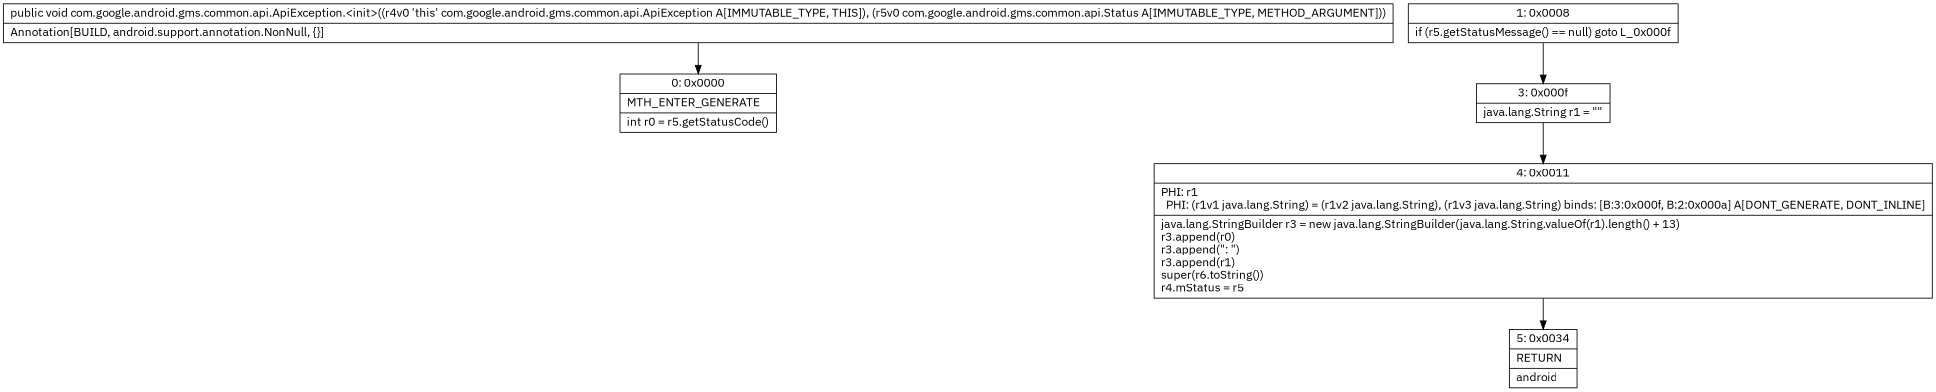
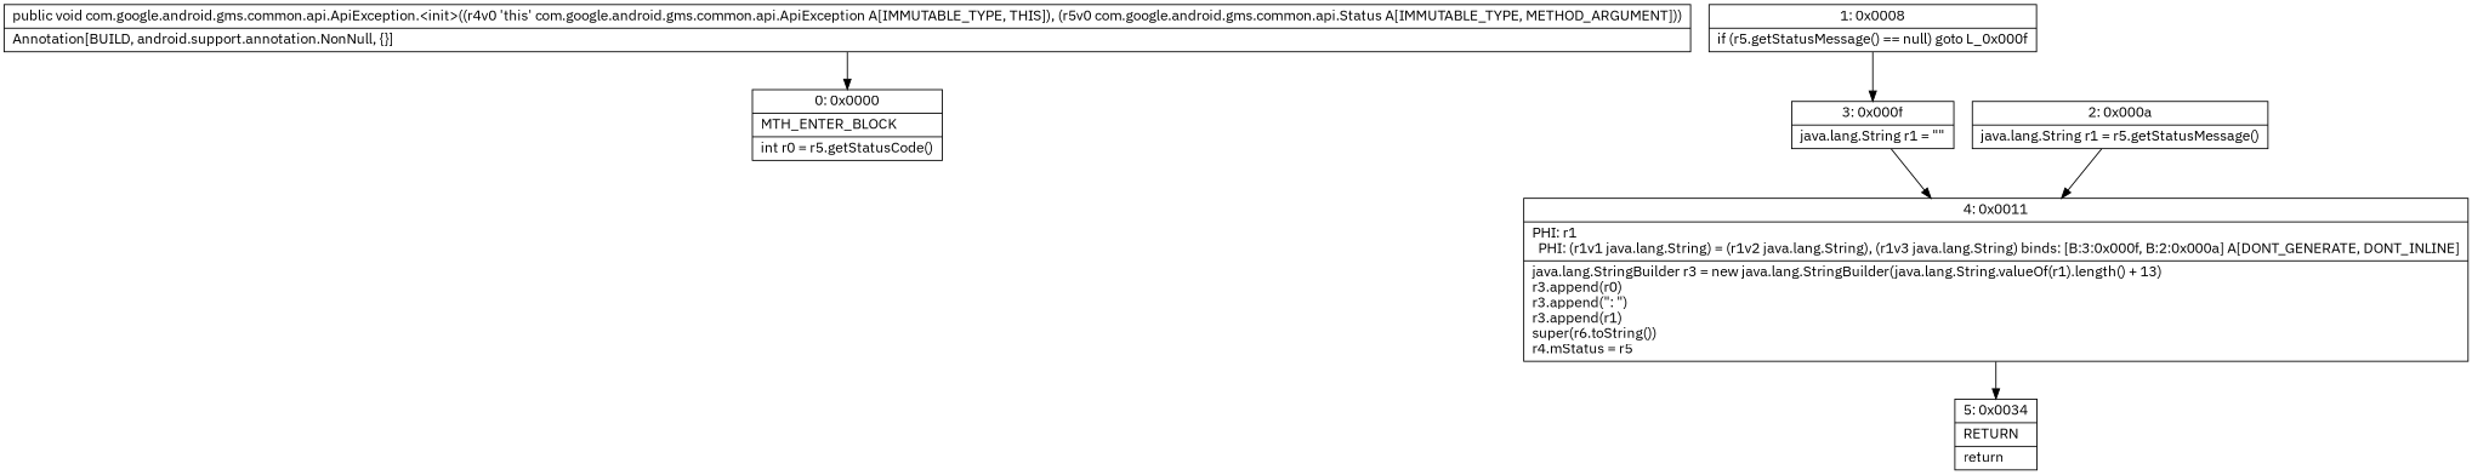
  digraph {
    fontname="IBM Plex Sans"
    node [fontname="IBM Plex Sans" shape=record]
    edge [fontname="IBM Plex Sans"]
-   n1 [label="{0\:\ 0x0000|MTH_ENTER_GENERATE\l|int r0 = r5.getStatusCode()\l}"]
+   n1 [label="{0\:\ 0x0000|MTH_ENTER_BLOCK\l|int r0 = r5.getStatusCode()\l}"]
    n2 [label="{1\:\ 0x0008|if (r5.getStatusMessage() == null) goto L_0x000f\l}"]
    n3 [label="{3\:\ 0x000f|java.lang.String r1 = \"\"\l}"]
+   n4 [label="{2\:\ 0x000a|java.lang.String r1 = r5.getStatusMessage()\l}"]
    n5 [label="{4\:\ 0x0011|PHI: r1 \l  PHI: (r1v1 java.lang.String) = (r1v2 java.lang.String), (r1v3 java.lang.String) binds: [B:3:0x000f, B:2:0x000a] A[DONT_GENERATE, DONT_INLINE]\l|java.lang.StringBuilder r3 = new java.lang.StringBuilder(java.lang.String.valueOf(r1).length() + 13)\lr3.append(r0)\lr3.append(\": \")\lr3.append(r1)\lsuper(r6.toString())\lr4.mStatus = r5\l}"]
-   n6 [label="{5\:\ 0x0034|RETURN\l|android\l}"]
+   n6 [label="{5\:\ 0x0034|RETURN\l|return\l}"]
    n7 [label="{public void com.google.android.gms.common.api.ApiException.\<init\>((r4v0 'this' com.google.android.gms.common.api.ApiException A[IMMUTABLE_TYPE, THIS]), (r5v0 com.google.android.gms.common.api.Status A[IMMUTABLE_TYPE, METHOD_ARGUMENT]))  | Annotation[BUILD, android.support.annotation.NonNull, \{\}]\l}"]
    n2 -> n3
    n3 -> n5
+   n4 -> n5
    n5 -> n6
    n7 -> n1
  }
